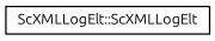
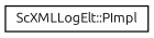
  digraph {
    rankdir=LR
    fontname=Ubuntu
-   n1 [color=black fillcolor=white fontname=Ubuntu fontsize=10 height=0.2 label="ScXMLLogElt::ScXMLLogElt" shape=record style=filled width=0.4]
+   n1 [color=black fillcolor=white fontname=Ubuntu fontsize=10 height=0.2 label="ScXMLLogElt::PImpl" shape=record style=filled width=0.4]
  }
